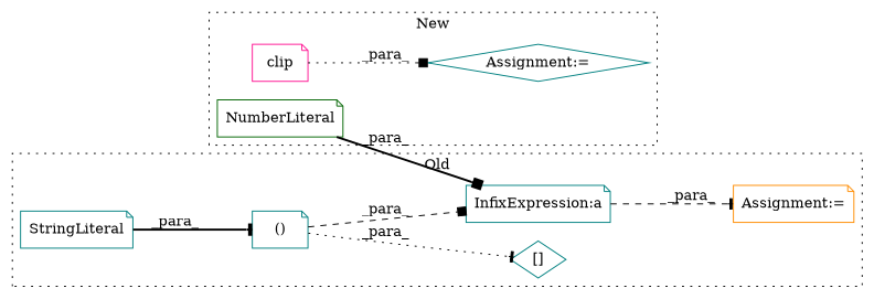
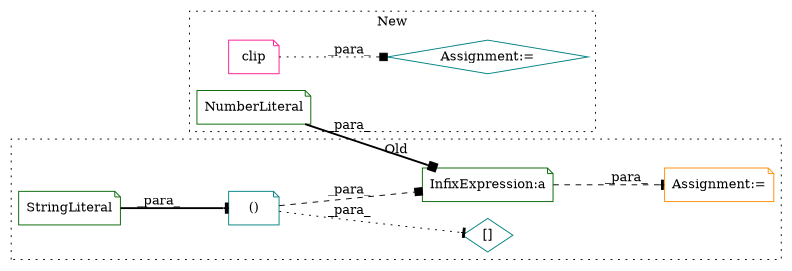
  digraph {
    rankdir=LR
    node [a=7 color=teal l=1 shape=note]
    edge [arrowhead=tee style=dotted]
    n1 [a=106 l=30 label="()" s=1572]
    n2 [color=darkorange label="Assignment:=" s=1675]
-   n3 [a=45 l=16 label=StringLiteral s=1586]
+   n3 [a=45 color=darkgreen l=16 label=StringLiteral s=1586]
    n4 [a=2 l="14,2" label="[]" s="1558,1602" shape=diamond]
-   n5 [a=27 l=3 label="InfixExpression:a" s=1696]
+   n5 [a=27 color=darkgreen l=3 label="InfixExpression:a" s=1696]
    n6 [a=32 color=deeppink l="5,1" label=clip s="669,724"]
    n7 [label="Assignment:=" s=799 shape=diamond]
    n8 [a=34 color=darkgreen l=3 label=NumberLiteral s=721]
    subgraph cluster_1 {
      label=Old
      style=dotted
      n1
      n2
      n3
      n4
      n5
    }
    subgraph cluster_2 {
      label=New
      style=dotted
      n6
      n7
      n8
    }
    n1 -> n4 [label=_para_]
    n1 -> n5 [arrowhead=box label=_para_ style=dashed]
    n3 -> n1 [label=_para_ style=bold]
    n5 -> n2 [label=_para_ style=dashed]
    n6 -> n7 [arrowhead=box label=_para_]
    n8 -> n5 [arrowhead=box label=_para_ style=bold]
  }
